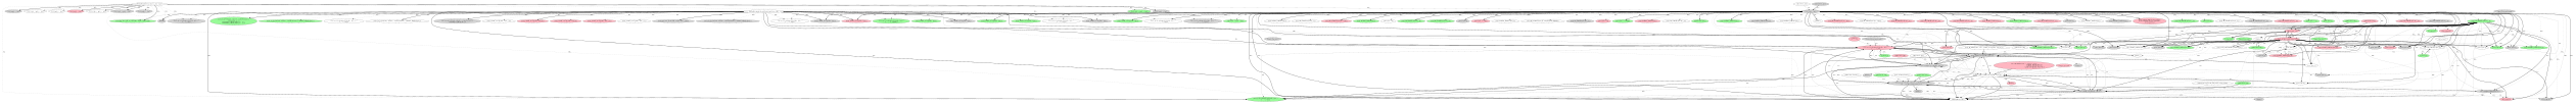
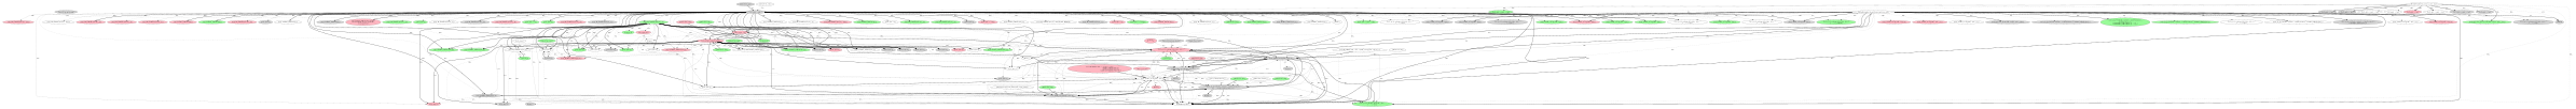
  digraph {
    fontname="Source Code Pro"
    node [fillcolor=white fontname="Source Code Pro" style=filled]
    edge [fontname="Source Code Pro" style=bold]
    n1 [label="(Call,tptr+4)"]
    n2 [fillcolor=lightpink label="(Call,EXTRACT_16BITS(tptr+4))"]
    n3 [fillcolor=lightgrey label="(Literal,4)"]
    n4 [label="(MethodReturn,RET)"]
    n5 [fillcolor=palegreen label="(Call,ND_TCHECK2(tptr[0], 2))"]
    n6 [label="(Call,ND_TCHECK2(*tptr,8))"]
    n7 [fillcolor=lightpink label="(Call,tptr +=8)"]
    n8 [fillcolor=lightpink label="(Call,print_unknown_data(ndo, tptr, \"\n\t      \", 8))"]
    n9 [fillcolor=lightgrey label="(Call,ipaddr_string(ndo, tptr+2))"]
    n10 [fillcolor=lightgrey label="(Call,ipaddr_string(ndo, tptr+2))"]
    n11 [label="(Call,ipaddr_string(ndo, tptr+4))"]
    n12 [fillcolor=lightgrey label="(Call,ipaddr_string(ndo, tptr+2))"]
    n13 [fillcolor=lightgrey label="(Call,EXTRACT_32BITS(tptr+2))"]
    n14 [fillcolor=lightpink label="(Call,EXTRACT_16BITS(tptr))"]
    n15 [fillcolor=lightgrey label="(Call,tptr+6)"]
    n16 [fillcolor=lightgrey label="(Call,tptr+6)"]
    n17 [fillcolor=lightpink label="(Call,tptr+6)"]
    n18 [fillcolor=palegreen label="(Call,EXTRACT_16BITS(tptr+2))"]
    n19 [fillcolor=lightpink label="(Call,tptr+2)"]
    n20 [label="(Call,tptr+4)"]
    n21 [label="(Call,tptr+3)"]
    n22 [fillcolor=lightgrey label="(Call,tptr+7)"]
    n23 [fillcolor=lightgrey label="(Call,tptr+2)"]
    n24 [label="(Call,tptr+2)"]
    n25 [fillcolor=palegreen label="(Call,tptr+2)"]
    n26 [label="(Call,tptr+2)"]
+   n27 [fillcolor=palegreen label="(Call,EXTRACT_32BITS(tptr+4))"]
    n28 [label="(Call,EXTRACT_32BITS(tptr+2))"]
    n29 [fillcolor=palegreen label="(Literal,2)"]
    n30 [fillcolor=lightgrey label="(Call,tptr+2)"]
    n31 [fillcolor=lightpink label="(Call,tptr+6)"]
    n32 [fillcolor=lightpink label="(Call,EXTRACT_16BITS(tptr+6))"]
    n33 [label="(Block,)"]
    n34 [label="(Call,tptr+2)"]
    n35 [fillcolor=lightgrey label="(Call,tptr+4)"]
    n36 [fillcolor=lightgrey label="(Call,tptr+2)"]
    n37 [fillcolor=lightgrey label="(Call,tptr+2)"]
    n38 [fillcolor=palegreen label="(Call,EXTRACT_16BITS(tptr+6))"]
    n39 [fillcolor=palegreen label="(Call,EXTRACT_16BITS(tptr+2))"]
    n40 [fillcolor=palegreen label="(Call,tptr+6)"]
    n41 [fillcolor=lightpink label="(Call,tptr[0])"]
    n42 [fillcolor=palegreen label="(Literal,8)"]
    n43 [label="(Block,)"]
    n44 [fillcolor=palegreen label="(Literal,8)"]
    n45 [fillcolor=lightgrey label="(Call,as_printf(ndo, astostr, sizeof(astostr),\n\t\t\t    EXTRACT_32BITS(tptr+2)))"]
    n46 [fillcolor=palegreen label="(Literal,8)"]
    n47 [fillcolor=palegreen label="(Call,print_unknown_data(ndo, pptr, \"\n\t    \", len))"]
    n48 [fillcolor=lightgrey label="(Block,)"]
    n49 [fillcolor=lightgrey label="(Block,)"]
    n50 [fillcolor=lightpink label="(Block,)"]
    n51 [fillcolor=lightgrey label="(Block,)"]
    n52 [fillcolor=palegreen label="(Identifier,tptr)"]
    n53 [label="(Call,extd_comm=EXTRACT_16BITS(tptr))"]
    n54 [fillcolor=lightgrey label="(Block,)"]
    n55 [label="(MethodParameterIn,netdissect_options *ndo)"]
    n56 [label="(Call,as_printf(ndo, astostr, sizeof(astostr), EXTRACT_16BITS(tptr)))"]
    n57 [label="(Call,print_unknown_data(ndo, tptr, \"\n\t    \", tlen))"]
    n58 [fillcolor=lightgrey label="(Call,ipaddr_string(ndo, tptr))"]
    n59 [fillcolor=lightgrey label="(Call,as_printf(ndo, astostr, sizeof(astostr),\n\t\t\tEXTRACT_32BITS(tptr)))"]
    n60 [label="(Call,ipaddr_string(ndo, tptr + 4))"]
    n61 [fillcolor=lightpink label="(Call,ipaddr_string(ndo, tptr+4))"]
    n62 [fillcolor=palegreen label="(Call,bgp_attr_get_as_size(ndo, atype, pptr, len))"]
    n63 [fillcolor=lightpink label="(Call,ipaddr_string(ndo, tptr+4))"]
    n64 [fillcolor=palegreen label="(Call,ipaddr_string(ndo, tptr))"]
    n65 [label="(Call,print_unknown_data(ndo, tptr, \"\n\t    \", tlen))"]
    n66 [fillcolor=lightpink label="(Call,ipaddr_string(ndo, tptr + 4))"]
    n67 [label="(Call,ipaddr_string(ndo, tptr + 2))"]
    n68 [label="(Call,print_unknown_data(ndo, tptr, \"\n\t    \", tlen))"]
    n69 [fillcolor=lightgrey label="(Call,ipaddr_string(ndo, tptr))"]
    n70 [fillcolor=lightgrey label="(Call,bgp_attr_print(ndo, atype, tptr, alen))"]
    n71 [fillcolor=palegreen label="(Call,print_unknown_data(ndo, tptr,\"\n\t      \", length))"]
    n72 [fillcolor=lightgrey label="(Call,ipaddr_string(ndo, tptr))"]
    n73 [fillcolor=lightgrey label="(Call,print_unknown_data(ndo, pptr, \"\n\t    \", len))"]
    n74 [fillcolor=lightgrey label="(Call,as_printf(ndo, astostr, sizeof(astostr), EXTRACT_32BITS(tptr)))"]
    n75 [fillcolor=lightgrey label="(Call,print_unknown_data(ndo, tptr, \"\n\t      \", tlen))"]
    n76 [fillcolor=palegreen label="(Call,as_printf(ndo, astostr, sizeof(astostr),\n\t\t\t\tas_size == 2 ?\n\t\t\t\tEXTRACT_16BITS(&tptr[2 + i]) :\n\t\t\t\tEXTRACT_32BITS(&tptr[2 + i])))"]
    n77 [fillcolor=palegreen label="(Call,ipaddr_string(ndo, tptr))"]
    n78 [fillcolor=palegreen label="(Call,as_printf(ndo, astostr, sizeof(astostr), EXTRACT_32BITS(tptr)))"]
    n79 [fillcolor=lightpink label="(Call,ipaddr_string(ndo, tptr))"]
    n80 [fillcolor=palegreen label="(Call,ipaddr_string(ndo, tptr))"]
    n81 [fillcolor=palegreen label="(Call,ipaddr_string(ndo, tptr))"]
    n82 [label="(Call,print_unknown_data(ndo, tptr-3, \"\n\t    \", tlen))"]
    1000125 [fillcolor=lightgrey]
    n84 [fillcolor=lightgrey label="(Call,tptr = pptr)"]
    n85 [label="(Call,EXTRACT_32BITS(tptr))"]
    n86 [label="(Call,ND_TCHECK2(tptr[0], 3))"]
    n87 [fillcolor=lightpink label="(Call,ND_TCHECK2(tptr[0], tlen))"]
    n88 [fillcolor=palegreen label="(Call,EXTRACT_16BITS(tptr))"]
    n89 [label="(Call,tptr +=5)"]
    n90 [fillcolor=palegreen label="(Call,ND_TCHECK2(tptr[0], 8))"]
    n91 [fillcolor=palegreen label="(Call,ND_TCHECK2(tptr[0], 8))"]
    n92 [fillcolor=lightgrey label="(Call,tptr+1)"]
    n93 [fillcolor=lightpink label="(Call,tptr += tlen)"]
    n94 [label="(Call,EXTRACT_24BITS(tptr+2))"]
    n95 [label="(Call,ND_TCHECK2(tptr[0], BGP_MP_NLRI_MINSIZE))"]
    n96 [fillcolor=lightgrey label="(Call,ND_TCHECK2(tptr[0], 3))"]
    n97 [fillcolor=lightpink label="(Call,tptr +=4)"]
    n98 [fillcolor=palegreen label="(Call,tptr < pptr + len)"]
    n99 [fillcolor=palegreen label="(Call,tptr += length)"]
    n100 [fillcolor=lightpink label="(Call,EXTRACT_32BITS(tptr))"]
    n101 [label="(Call,ND_TCHECK2(tptr[0], 4))"]
    n102 [fillcolor=palegreen label="(Identifier,pptr)"]
    n103 [fillcolor=palegreen label="(Call,EXTRACT_32BITS(tptr))"]
    n104 [fillcolor=lightgrey label="(Call,EXTRACT_16BITS(tptr+1))"]
    n105 [label="(Call,EXTRACT_32BITS(tptr))"]
    n106 [label="(Block,)"]
    n107 [fillcolor=lightpink label="(Call,ND_TCHECK2(tptr[0], len))"]
    n108 [label="(Call,ND_TCHECK2(tptr[0], tlen))"]
    n109 [fillcolor=lightpink label="(Call,ND_TCHECK2(tptr[0], 4))"]
    n110 [fillcolor=lightpink label="(Call,ND_TCHECK2(tptr[0], 4))"]
    n111 [fillcolor=lightpink label="(Call,ND_TCHECK2(tptr[0], 4))"]
    n112 [fillcolor=lightpink label="(Call,EXTRACT_32BITS(tptr))"]
    n113 [fillcolor=palegreen label="(Call,EXTRACT_16BITS(tptr))"]
    n114 [fillcolor=lightpink label="(Call,ND_TCHECK2(tptr[0], 8))"]
    n115 [fillcolor=lightgrey label="(Call,tptr+1)"]
    n116 [label="(Call,EXTRACT_32BITS(tptr))"]
    n117 [fillcolor=lightgrey label="(Call,EXTRACT_16BITS(tptr))"]
    n118 [fillcolor=lightpink label="(Call,tok2str(bgp_origin_values,\n\t\t\t\t\t\t\"Unknown Origin Typecode\",\n\t\t\t\t\t\ttptr[0]))"]
    n119 [fillcolor=palegreen label="(Call,ND_TCHECK2(tptr[0], 5))"]
    n120 [fillcolor=palegreen label="(Call,tptr+2)"]
    n121 [label="(Call,ND_TCHECK2(tptr[0], 4))"]
    n122 [fillcolor=lightgrey label="(Call,ND_TCHECK2(tptr[0], 4))"]
    n123 [fillcolor=lightpink label="(Call,ND_TCHECK2(tptr[0], 8))"]
    n124 [fillcolor=palegreen label="(Call,tptr += 3)"]
    n125 [fillcolor=palegreen label="(Call,tptr-3)"]
    n126 [fillcolor=lightpink label="(Call,ND_TCHECK2(tptr[0], 8))"]
    n127 [fillcolor=lightgrey label="(Call,ND_TCHECK2(tptr[0], 4))"]
    n128 [label="(MethodParameterIn,const u_char *pptr)"]
    n129 [fillcolor=palegreen label="(Call,tptr = pptr + len)"]
    n130 [fillcolor=lightgrey label="(Call,pptr + len)"]
    n131 [fillcolor=lightgrey label="(Call,pptr + len)"]
    n132 [label="(Call,tptr < pptr + len)"]
    n133 [label="(Call,pptr + len)"]
    n134 [fillcolor=lightpink label="(Call,pptr + len)"]
    n135 [label="(Call,tptr < pptr + len)"]
    n136 [fillcolor=lightgrey label="(Call,tptr = pptr + len)"]
    n137 [fillcolor=lightgrey label="(Call,pptr + len)"]
    n138 [label="(Identifier,bgp_extd_comm_ospf_rtype_values)"]
    n139 [fillcolor=lightgrey label="(ControlStructure,break;)"]
    n140 [fillcolor=lightpink label="(Call,ND_PRINT((ndo, \": %u:%u (= %s)\",\n                               EXTRACT_16BITS(tptr+2),\n                               EXTRACT_32BITS(tptr+4),\n                               ipaddr_string(ndo, tptr+4))))"]
    n141 [label="(Call,sizeof(astostr))"]
    n142 [fillcolor=lightpink label="(Identifier,tlen)"]
    n143 [fillcolor=palegreen label="(Identifier,tptr)"]
    n144 [label="(Call,ND_PRINT((ndo, \"%s\", ipaddr_string(ndo, tptr+2))))"]
    n145 [fillcolor=lightgrey label="(Identifier,tptr)"]
    n146 [fillcolor=lightpink label="(Identifier,ndo)"]
    n147 [fillcolor=lightgrey label="(Identifier,extd_comm)"]
    n148 [label="(Identifier,tptr)"]
    n149 [fillcolor=palegreen label="(Identifier,tptr)"]
    n150 [fillcolor=lightpink label="(Literal,\"\n\t      \")"]
    n151 [fillcolor=lightgrey label="(Identifier,tptr)"]
    n152 [label="(Identifier,astostr)"]
    n153 [label="(Call,*tptr)"]
    n154 [label="(Identifier,tlen)"]
    n155 [label="(Identifier,ndo)"]
    n156 [fillcolor=lightpink label="(Identifier,ndo)"]
    n157 [fillcolor=palegreen label="(Identifier,ndo)"]
    n158 [fillcolor=palegreen label="(Identifier,ndo)"]
    n159 [fillcolor=palegreen label="(Identifier,ndo)"]
    n160 [fillcolor=palegreen label="(Identifier,tptr)"]
    n1 -> n2 [label="AST: " style=dotted]
    n1 -> n3 [label="CFG: " style=dashed]
    n1 -> n4 [label="DDG: " style=dotted]
    n2 -> n1 [label="CFG: " style=dotted]
    n3 -> n1 [label="AST: "]
    n5 -> n1 [label="DDG: "]
    n5 -> n2 [label="DDG: "]
    n5 -> n4 [label="DDG: " style=dashed]
    n5 -> n4 [label="DDG: " style=dashed]
    n5 -> n6 [label="DDG: "]
    n5 -> n7 [label="DDG: " style=dashed]
    n5 -> n8 [label="DDG: " style=dashed]
    n5 -> n9 [label="DDG: "]
    n5 -> n10 [label="DDG: " style=dotted]
    n5 -> n11 [label="DDG: " style=dashed]
    n5 -> n12 [label="DDG: " style=dashed]
    n5 -> n13 [label="DDG: "]
    n5 -> n14 [label="DDG: " style=dashed]
    n5 -> n15 [label="DDG: "]
    n5 -> n16 [label="DDG: "]
    n5 -> n17 [label="DDG: "]
    n5 -> n18 [label="DDG: "]
    n5 -> n19 [label="DDG: "]
    n5 -> n20 [label="DDG: " style=dashed]
    n5 -> n21 [label="DDG: " style=dashed]
    n5 -> n22 [label="DDG: " style=dashed]
    n5 -> n23 [label="DDG: "]
    n5 -> n24 [label="DDG: " style=dashed]
    n5 -> n25 [label="DDG: "]
    n5 -> n26 [label="DDG: " style=dashed]
+   n5 -> n27 [label="DDG: "]
    n5 -> n28 [label="DDG: " style=dashed]
    n5 -> n29 [label="CFG: " style=dotted]
    n5 -> n30 [label="DDG: " style=dotted]
    n5 -> n31 [label="DDG: " style=dotted]
    n5 -> n32 [label="DDG: " style=dashed]
    n5 -> n33 [label="AST: " style=dotted]
    n5 -> n34 [label="DDG: "]
    n5 -> n35 [label="DDG: " style=dotted]
    n5 -> n36 [label="DDG: " style=dotted]
    n5 -> n37 [label="DDG: " style=dotted]
    n5 -> n38 [label="DDG: "]
    n5 -> n39 [label="DDG: " style=dashed]
    n5 -> n40 [label="DDG: " style=dashed]
    n5 -> n41 [label="AST: " style=dashed]
    n6 -> n4 [label="DDG: " style=dashed]
    n6 -> n4 [label="DDG: " style=dotted]
    n6 -> n5 [label="DDG: "]
    n6 -> n42 [label="CFG: " style=dashed]
    n6 -> n43 [label="AST: " style=dotted]
    n7 -> n4 [label="DDG: " style=dashed]
    n7 -> n5 [label="DDG: " style=dotted]
    n7 -> n14 [label="DDG: "]
    n7 -> n33 [label="AST: " style=dotted]
    n7 -> n44 [label="CFG: "]
    n8 -> n4 [label="DDG: " style=dotted]
    n8 -> n4 [label="DDG: " style=dashed]
    n8 -> n4 [label="DDG: "]
    n8 -> n7 [label="DDG: "]
    n8 -> n9 [label="DDG: "]
    n8 -> n10 [label="DDG: " style=dashed]
    n8 -> n11 [label="DDG: " style=dotted]
    n8 -> n12 [label="DDG: "]
    n8 -> n43 [label="AST: "]
    n8 -> n45 [label="DDG: " style=dashed]
    n8 -> n46 [label="CFG: " style=dotted]
    n8 -> n47 [label="DDG: " style=dashed]
    n9 -> n4 [label="DDG: " style=dashed]
    n9 -> n4 [label="DDG: " style=dotted]
    n9 -> n4 [label="DDG: "]
    n9 -> n8 [label="DDG: "]
    n9 -> n10 [label="DDG: "]
    n9 -> n11 [label="DDG: "]
    n9 -> n12 [label="DDG: " style=dashed]
    n9 -> n26 [label="CFG: " style=dotted]
    n9 -> n45 [label="DDG: " style=dashed]
    n9 -> n47 [label="DDG: "]
    n9 -> n48 [label="AST: " style=dotted]
    n10 -> n4 [label="DDG: " style=dotted]
    n10 -> n4 [label="DDG: " style=dotted]
    n10 -> n4 [label="DDG: "]
    n10 -> n8 [label="DDG: "]
    n10 -> n9 [label="DDG: "]
    n10 -> n11 [label="DDG: " style=dashed]
    n10 -> n12 [label="DDG: " style=dotted]
    n10 -> n36 [label="CFG: " style=dashed]
    n10 -> n45 [label="DDG: " style=dotted]
    n10 -> n47 [label="DDG: "]
    n10 -> n49 [label="AST: " style=dashed]
    n11 -> n4 [label="DDG: "]
    n11 -> n4 [label="DDG: " style=dashed]
    n11 -> n4 [label="DDG: " style=dashed]
    n11 -> n8 [label="DDG: " style=dashed]
    n11 -> n9 [label="DDG: " style=dotted]
    n11 -> n10 [label="DDG: " style=dotted]
    n11 -> n12 [label="DDG: "]
    n11 -> n20 [label="CFG: "]
    n11 -> n45 [label="DDG: "]
    n11 -> n47 [label="DDG: " style=dashed]
    n11 -> n50 [label="AST: " style=dashed]
    n12 -> n4 [label="DDG: " style=dotted]
    n12 -> n4 [label="DDG: " style=dashed]
    n12 -> n4 [label="DDG: "]
    n12 -> n8 [label="DDG: " style=dashed]
    n12 -> n9 [label="DDG: " style=dashed]
    n12 -> n10 [label="DDG: " style=dashed]
    n12 -> n11 [label="DDG: "]
    n12 -> n37 [label="CFG: " style=dotted]
    n12 -> n45 [label="DDG: " style=dashed]
    n12 -> n47 [label="DDG: " style=dashed]
    n12 -> n51 [label="AST: " style=dashed]
    n13 -> n4 [label="DDG: " style=dashed]
    n13 -> n19 [label="CFG: " style=dotted]
    n13 -> n45 [label="AST: "]
    n13 -> n45 [label="DDG: " style=dotted]
    n14 -> n1 [label="DDG: " style=dashed]
    n14 -> n2 [label="DDG: " style=dotted]
    n14 -> n7 [label="DDG: "]
    n14 -> n8 [label="DDG: " style=dashed]
    n14 -> n9 [label="DDG: " style=dashed]
    n14 -> n10 [label="DDG: "]
    n14 -> n11 [label="DDG: " style=dotted]
    n14 -> n12 [label="DDG: "]
    n14 -> n13 [label="DDG: " style=dashed]
    n14 -> n15 [label="DDG: "]
    n14 -> n16 [label="DDG: "]
    n14 -> n17 [label="DDG: " style=dashed]
    n14 -> n18 [label="DDG: " style=dashed]
    n14 -> n19 [label="DDG: "]
    n14 -> n20 [label="DDG: "]
    n14 -> n21 [label="DDG: " style=dotted]
    n14 -> n22 [label="DDG: " style=dotted]
    n14 -> n23 [label="DDG: " style=dotted]
    n14 -> n24 [label="DDG: "]
    n14 -> n25 [label="DDG: "]
    n14 -> n26 [label="DDG: "]
+   n14 -> n27 [label="DDG: " style=dashed]
    n14 -> n28 [label="DDG: "]
    n14 -> n30 [label="DDG: " style=dotted]
    n14 -> n31 [label="DDG: " style=dashed]
    n14 -> n32 [label="DDG: " style=dotted]
    n14 -> n34 [label="DDG: " style=dotted]
    n14 -> n35 [label="DDG: " style=dashed]
    n14 -> n36 [label="DDG: " style=dashed]
    n14 -> n37 [label="DDG: "]
    n14 -> n38 [label="DDG: "]
    n14 -> n39 [label="DDG: " style=dashed]
    n14 -> n40 [label="DDG: " style=dotted]
    n14 -> n52 [label="CFG: " style=dashed]
    n14 -> n53 [label="AST: "]
    n14 -> n53 [label="DDG: "]
    n19 -> n13 [label="AST: " style=dotted]
    n20 -> n11 [label="AST: " style=dashed]
    n26 -> n9 [label="AST: "]
    n29 -> n5 [label="AST: " style=dotted]
    n36 -> n10 [label="AST: " style=dotted]
    n37 -> n12 [label="AST: " style=dotted]
    n42 -> n6 [label="AST: "]
    n44 -> n7 [label="AST: "]
    n45 -> n4 [label="DDG: " style=dotted]
    n45 -> n4 [label="DDG: "]
    n45 -> n4 [label="DDG: " style=dotted]
    n45 -> n4 [label="DDG: " style=dotted]
    n45 -> n8 [label="DDG: "]
    n45 -> n9 [label="DDG: "]
    n45 -> n10 [label="DDG: " style=dotted]
    n45 -> n11 [label="DDG: " style=dashed]
    n45 -> n12 [label="DDG: "]
    n45 -> n13 [label="CFG: " style=dotted]
    n45 -> n47 [label="DDG: " style=dashed]
    n45 -> n54 [label="AST: "]
    n46 -> n8 [label="AST: " style=dashed]
    n52 -> n14 [label="AST: "]
    n53 -> n14 [label="CFG: " style=dashed]
    n55 -> n4 [label="DDG: "]
    n55 -> n8 [label="DDG: "]
    n55 -> n9 [label="DDG: "]
    n55 -> n10 [label="DDG: "]
    n55 -> n11 [label="DDG: " style=dashed]
    n55 -> n12 [label="DDG: " style=dotted]
    n55 -> n45 [label="DDG: " style=dotted]
    n55 -> n47 [label="DDG: "]
    n55 -> n56 [label="DDG: "]
    n55 -> n57 [label="DDG: " style=dotted]
    n55 -> n58 [label="DDG: "]
    n55 -> n59 [label="DDG: "]
    n55 -> n60 [label="DDG: " style=dotted]
    n55 -> n61 [label="DDG: "]
    n55 -> n62 [label="DDG: " style=dashed]
    n55 -> n63 [label="DDG: " style=dotted]
    n55 -> n64 [label="DDG: " style=dotted]
    n55 -> n65 [label="DDG: " style=dotted]
    n55 -> n66 [label="DDG: " style=dotted]
    n55 -> n67 [label="DDG: " style=dotted]
    n55 -> n68 [label="DDG: " style=dashed]
    n55 -> n69 [label="DDG: "]
    n55 -> n70 [label="DDG: "]
    n55 -> n71 [label="DDG: " style=dotted]
    n55 -> n72 [label="DDG: "]
    n55 -> n73 [label="DDG: " style=dashed]
    n55 -> n74 [label="DDG: " style=dotted]
    n55 -> n75 [label="DDG: " style=dotted]
    n55 -> n76 [label="DDG: "]
    n55 -> n77 [label="DDG: " style=dotted]
    n55 -> n78 [label="DDG: " style=dotted]
    n55 -> n79 [label="DDG: "]
    n55 -> n80 [label="DDG: " style=dotted]
    n55 -> n81 [label="DDG: " style=dashed]
    n55 -> n82 [label="DDG: " style=dotted]
    n55 -> 1000125 [label="AST: "]
    n84 -> n1 [label="DDG: "]
    n84 -> n2 [label="DDG: " style=dashed]
    n84 -> n4 [label="DDG: "]
    n84 -> n4 [label="DDG: "]
    n84 -> n5 [label="DDG: " style=dashed]
    n84 -> n7 [label="DDG: " style=dashed]
    n84 -> n8 [label="DDG: " style=dashed]
    n84 -> n9 [label="DDG: " style=dotted]
    n84 -> n10 [label="DDG: "]
    n84 -> n11 [label="DDG: " style=dotted]
    n84 -> n12 [label="DDG: " style=dashed]
    n84 -> n13 [label="DDG: " style=dotted]
    n84 -> n14 [label="DDG: "]
    n84 -> n15 [label="DDG: "]
    n84 -> n16 [label="DDG: "]
    n84 -> n17 [label="DDG: " style=dashed]
    n84 -> n18 [label="DDG: " style=dotted]
    n84 -> n19 [label="DDG: " style=dashed]
    n84 -> n20 [label="DDG: "]
    n84 -> n21 [label="DDG: "]
    n84 -> n22 [label="DDG: " style=dashed]
    n84 -> n23 [label="DDG: " style=dotted]
    n84 -> n24 [label="DDG: "]
    n84 -> n25 [label="DDG: "]
    n84 -> n26 [label="DDG: "]
+   n84 -> n27 [label="DDG: "]
    n84 -> n28 [label="DDG: "]
    n84 -> n30 [label="DDG: "]
    n84 -> n31 [label="DDG: " style=dotted]
    n84 -> n32 [label="DDG: " style=dashed]
    n84 -> n35 [label="DDG: " style=dashed]
    n84 -> n36 [label="DDG: " style=dashed]
    n84 -> n37 [label="DDG: "]
    n84 -> n38 [label="DDG: " style=dashed]
    n84 -> n39 [label="DDG: " style=dotted]
    n84 -> n40 [label="DDG: "]
    n84 -> n57 [label="DDG: " style=dashed]
    n84 -> n58 [label="DDG: " style=dashed]
    n84 -> n64 [label="DDG: "]
    n84 -> n65 [label="DDG: "]
    n84 -> n68 [label="DDG: " style=dashed]
    n84 -> n69 [label="DDG: "]
    n84 -> n71 [label="DDG: " style=dotted]
    n84 -> n72 [label="DDG: " style=dashed]
    n84 -> n75 [label="DDG: " style=dashed]
    n84 -> n77 [label="DDG: " style=dashed]
    n84 -> n79 [label="DDG: "]
    n84 -> n80 [label="DDG: "]
    n84 -> n81 [label="DDG: " style=dotted]
    n84 -> n85 [label="DDG: "]
    n84 -> n86 [label="DDG: " style=dotted]
    n84 -> n87 [label="DDG: "]
    n84 -> n88 [label="DDG: "]
    n84 -> n89 [label="DDG: " style=dashed]
    n84 -> n90 [label="DDG: "]
    n84 -> n91 [label="DDG: " style=dashed]
    n84 -> n92 [label="DDG: "]
    n84 -> n93 [label="DDG: "]
    n84 -> n94 [label="DDG: " style=dotted]
    n84 -> n95 [label="DDG: " style=dotted]
    n84 -> n96 [label="DDG: " style=dotted]
    n84 -> n97 [label="DDG: " style=dotted]
    n84 -> n98 [label="DDG: " style=dashed]
    n84 -> n99 [label="DDG: "]
    n84 -> n100 [label="DDG: " style=dashed]
    n84 -> n101 [label="DDG: " style=dotted]
    n84 -> n102 [label="CFG: "]
    n84 -> n103 [label="DDG: "]
    n84 -> n104 [label="DDG: " style=dashed]
    n84 -> n105 [label="DDG: " style=dotted]
    n84 -> n106 [label="AST: "]
    n84 -> n107 [label="DDG: " style=dashed]
    n84 -> n108 [label="DDG: " style=dashed]
    n84 -> n109 [label="DDG: "]
    n84 -> n110 [label="DDG: " style=dotted]
    n84 -> n111 [label="DDG: " style=dashed]
    n84 -> n112 [label="DDG: "]
    n84 -> n113 [label="DDG: "]
    n84 -> n114 [label="DDG: " style=dashed]
    n84 -> n115 [label="DDG: " style=dashed]
    n84 -> n116 [label="DDG: "]
    n84 -> n117 [label="DDG: "]
    n84 -> n118 [label="DDG: "]
    n84 -> n119 [label="DDG: " style=dotted]
    n84 -> n120 [label="DDG: " style=dotted]
    n84 -> n121 [label="DDG: " style=dashed]
    n84 -> n122 [label="DDG: "]
    n84 -> n123 [label="DDG: " style=dashed]
    n84 -> n124 [label="DDG: " style=dashed]
    n84 -> n125 [label="DDG: "]
    n84 -> n126 [label="DDG: " style=dashed]
    n84 -> n127 [label="DDG: " style=dashed]
    n102 -> n84 [label="AST: " style=dotted]
    n128 -> n4 [label="DDG: " style=dotted]
    n128 -> n47 [label="DDG: " style=dotted]
    n128 -> n62 [label="DDG: "]
    n128 -> n73 [label="DDG: " style=dotted]
    n128 -> 1000125 [label="AST: " style=dotted]
    n128 -> n84 [label="DDG: " style=dashed]
    n128 -> n98 [label="DDG: " style=dotted]
    n128 -> n129 [label="DDG: " style=dashed]
    n128 -> n130 [label="DDG: "]
    n128 -> n131 [label="DDG: "]
    n128 -> n132 [label="DDG: " style=dashed]
    n128 -> n133 [label="DDG: " style=dotted]
    n128 -> n134 [label="DDG: "]
    n128 -> n135 [label="DDG: "]
    n128 -> n136 [label="DDG: "]
    n128 -> n137 [label="DDG: " style=dashed]
    n138 -> n12 [label="CFG: " style=dashed]
    n139 -> n8 [label="CFG: " style=dashed]
    n140 -> n11 [label="CFG: "]
    n141 -> n45 [label="AST: " style=dotted]
    n142 -> n7 [label="CFG: "]
    n143 -> n1 [label="AST: " style=dotted]
    n144 -> n9 [label="CFG: "]
    n145 -> n8 [label="AST: " style=dashed]
    n146 -> n10 [label="AST: " style=dashed]
    n147 -> n5 [label="CFG: " style=dotted]
    n148 -> n10 [label="CFG: " style=dashed]
    n149 -> n45 [label="CFG: "]
    n150 -> n8 [label="AST: " style=dashed]
    n151 -> n84 [label="AST: "]
    n152 -> n45 [label="AST: " style=dotted]
    n153 -> n6 [label="AST: " style=dashed]
    n154 -> n84 [label="CFG: " style=dashed]
    n155 -> n9 [label="AST: " style=dotted]
    n156 -> n11 [label="AST: " style=dashed]
    n157 -> n12 [label="AST: "]
    n158 -> n6 [label="CFG: "]
    n158 -> n8 [label="AST: " style=dashed]
    n159 -> n45 [label="AST: " style=dashed]
    n160 -> n7 [label="AST: "]
  }
